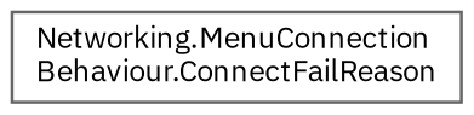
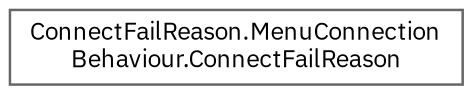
  digraph {
    rankdir=LR
    fontname="IBM Plex Sans"
-   n1 [color=grey40 fillcolor=white fontname="IBM Plex Sans" fontsize=10 height=0.2 label="Networking.MenuConnection\lBehaviour.ConnectFailReason" shape=box style=filled width=0.4]
+   n1 [color=grey40 fillcolor=white fontname="IBM Plex Sans" fontsize=10 height=0.2 label="ConnectFailReason.MenuConnection\lBehaviour.ConnectFailReason" shape=box style=filled width=0.4]
  }
